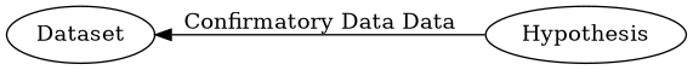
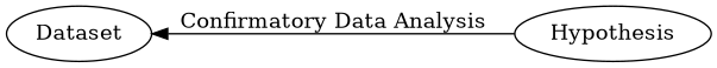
  digraph {
    rankdir=RL
    Hypothesis
    Dataset
-   Hypothesis -> Dataset [label="Confirmatory Data Data"]
+   Hypothesis -> Dataset [label="Confirmatory Data Analysis"]
  }
